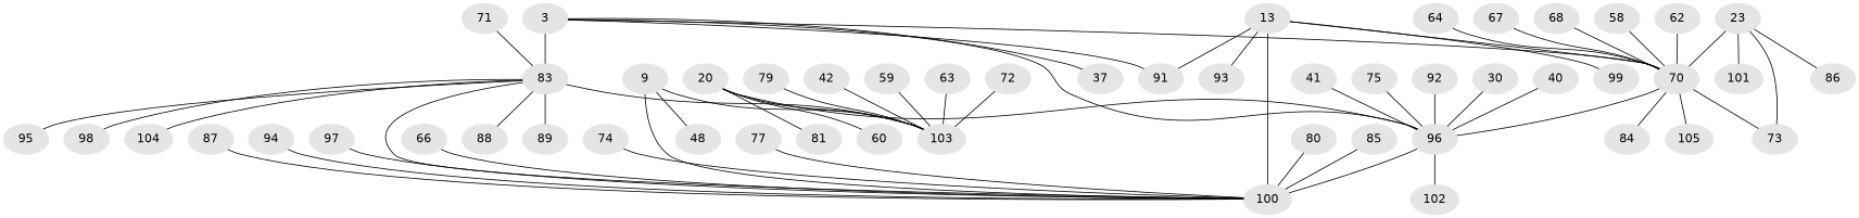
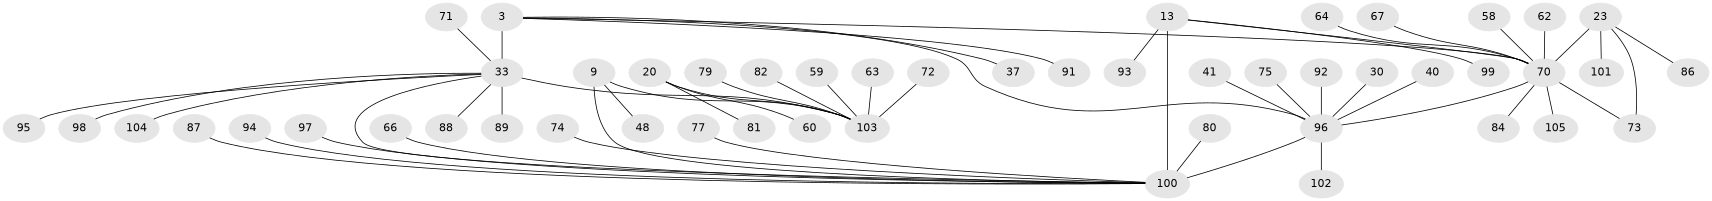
  graph {
    fontname="DejaVu Sans"
    node [color=gray90 fontname="DejaVu Sans" style=filled]
    edge [fontname="DejaVu Sans"]
    3 [super="+2"]
    37
    70 [super="+24+25+42+57"]
-   83 [super="+5+27+44+51+54"]
+   83 [super="+5+27+44+51+54" label=33]
    96 [super="+18+69"]
    91
    13 [super="+11"]
    100 [super="+38+47+15+45+49+52+61+65"]
    93
    99
    73
    84 [super="+32"]
    105
    103 [super="+76+39+53"]
    88
    89
    95 [super="+43"]
    98 [super="+78"]
    104
    102
    9 [super="+8"]
    48
    20 [super="+16"]
    60
    81
    23 [super="+21"]
    86
    101
    30
    40
    41
    58
    59 [super="+55"]
    62
    63
    64
    66
    67
-   68 [super="+35"]
    71 [super="+29"]
    72 [super="+36"]
    74
    75
    77 [super="+50"]
    79 [super="+26"]
    80
-   82 [label=42]
-   85
+   82
    87
    92 [super="+56"]
    94
    97 [super="+34+90"]
    3 -- 37
    3 -- 70
    3 -- 83 [weight=6]
    3 -- 96
    3 -- 91
    70 -- 96 [weight=2]
    70 -- 73
    70 -- 84
    70 -- 105
    83 -- 100
    83 -- 103
    83 -- 88
    83 -- 89
    83 -- 95
    83 -- 98
    83 -- 104
    96 -- 100 [weight=2]
    96 -- 102
    13 -- 70
-   13 -- 91
    13 -- 100 [weight=6]
    13 -- 93
    13 -- 99
    9 -- 100
    9 -- 103 [weight=6]
    9 -- 48
-   20 -- 96 [weight=6]
    20 -- 103
    20 -- 60
    20 -- 81
    23 -- 70 [weight=6]
    23 -- 73
    23 -- 86
    23 -- 101
    30 -- 96
    40 -- 96
    41 -- 96
    58 -- 70
    59 -- 103
    62 -- 70
    63 -- 103
    64 -- 70
    66 -- 100
    67 -- 70
-   68 -- 70
    71 -- 83
    72 -- 103
    74 -- 100
    75 -- 96
    77 -- 100
    79 -- 103
    80 -- 100
    82 -- 103
-   85 -- 100
    87 -- 100
    92 -- 96
    94 -- 100
    97 -- 100
  }
